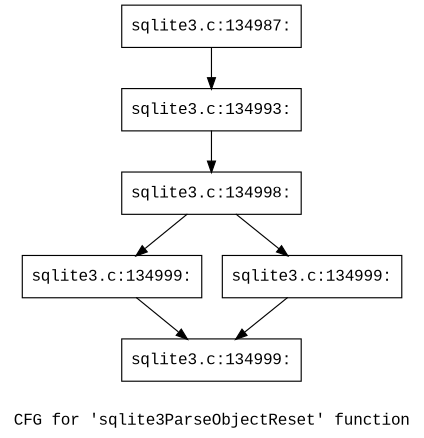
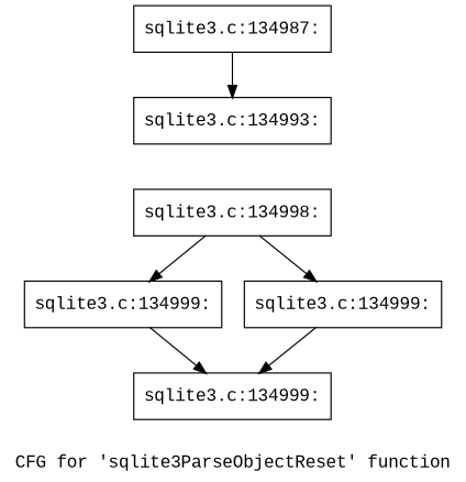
  digraph {
    fontname="Liberation Mono"
    label="CFG for 'sqlite3ParseObjectReset' function"
    node [fontname="Liberation Mono" shape=record]
    edge [fontname="Liberation Mono"]
    n1 [label="{sqlite3.c:134987:}"]
    n2 [label="{sqlite3.c:134993:}"]
    n3 [label="{sqlite3.c:134998:}"]
    n4 [label="{sqlite3.c:134999:}"]
    n5 [label="{sqlite3.c:134999:}"]
    n6 [label="{sqlite3.c:134999:}"]
    n1 -> n2
-   n2 -> n3
    n3 -> n4
    n3 -> n5
    n4 -> n6
    n5 -> n6
  }
